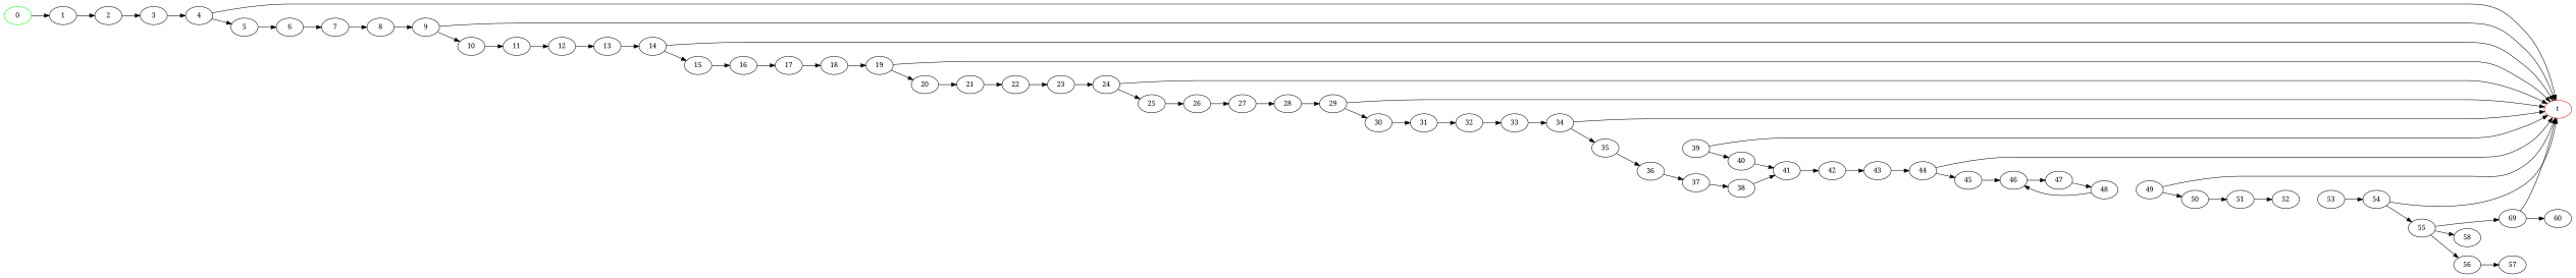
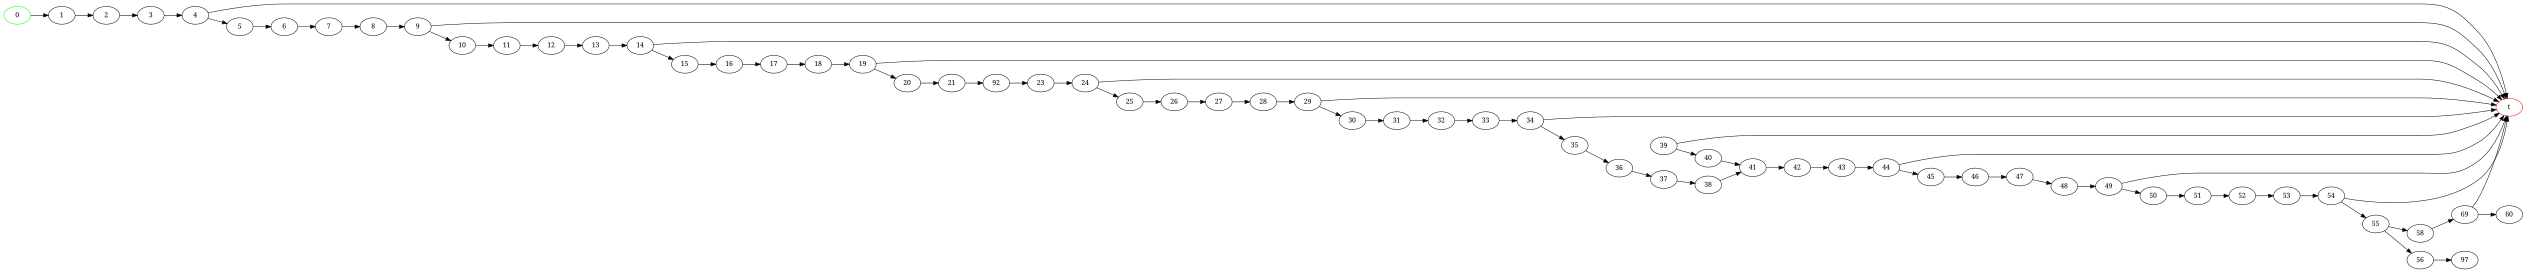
  digraph {
    fontname="Noto Serif"
    rankdir=LR
    node [fontname="Noto Serif"]
    edge [fontname="Noto Serif"]
    0 [color=green initial=1]
    1
    2
    t [color=red final=1]
    3
    4
    5
    6
    7
    8
    9
    10
    11
    12
    13
    14
    15
    16
    17
    18
    19
    20
    21
-   22
+   22 [label=92]
    23
    24
    25
    26
    27
    28
    29
    30
    31
    32
    33
    34
    35
    36
    37
    38
    41
    39
    40
    42
    43
    44
    45
    46
    47
    48
    49
    50
    51
    52
    53
    54
    55
    56
    58
-   57
+   57 [label=97]
    n61 [label=69]
    60
    0 -> 1
    1 -> 2
    2 -> 3
    3 -> 4
    4 -> t
    4 -> 5
    5 -> 6
    6 -> 7
    7 -> 8
    8 -> 9
    9 -> t
    9 -> 10
    10 -> 11
    11 -> 12
    12 -> 13
    13 -> 14
    14 -> t
    14 -> 15
    15 -> 16
    16 -> 17
    17 -> 18
    18 -> 19
    19 -> t
    19 -> 20
    20 -> 21
    21 -> 22
    22 -> 23
    23 -> 24
    24 -> t
    24 -> 25
    25 -> 26
    26 -> 27
    27 -> 28
    28 -> 29
    29 -> t
    29 -> 30
    30 -> 31
    31 -> 32
    32 -> 33
    33 -> 34
    34 -> t
    34 -> 35
    35 -> 36
    36 -> 37
    37 -> 38
    38 -> 41
    41 -> 42
    39 -> t
    39 -> 40
    40 -> 41
    42 -> 43
    43 -> 44
    44 -> t
    44 -> 45
    45 -> 46
    46 -> 47
    47 -> 48
-   48 -> 46
+   48 -> 49
    49 -> t
    49 -> 50
    50 -> 51
    51 -> 52
+   52 -> 53
    53 -> 54
    54 -> t
    54 -> 55
    55 -> 56
    55 -> 58
    56 -> 57
-   55 -> n61
+   58 -> n61
    n61 -> t
    n61 -> 60
  }
